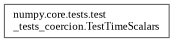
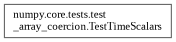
  digraph {
    rankdir=LR
    fontname="Liberation Serif"
-   n1 [color=grey40 fillcolor=white fontname="Liberation Serif" fontsize=10 height=0.2 label="numpy.core.tests.test\l_tests_coercion.TestTimeScalars" shape=box style=filled width=0.4]
+   n1 [color=grey40 fillcolor=white fontname="Liberation Serif" fontsize=10 height=0.2 label="numpy.core.tests.test\l_array_coercion.TestTimeScalars" shape=box style=filled width=0.4]
  }
